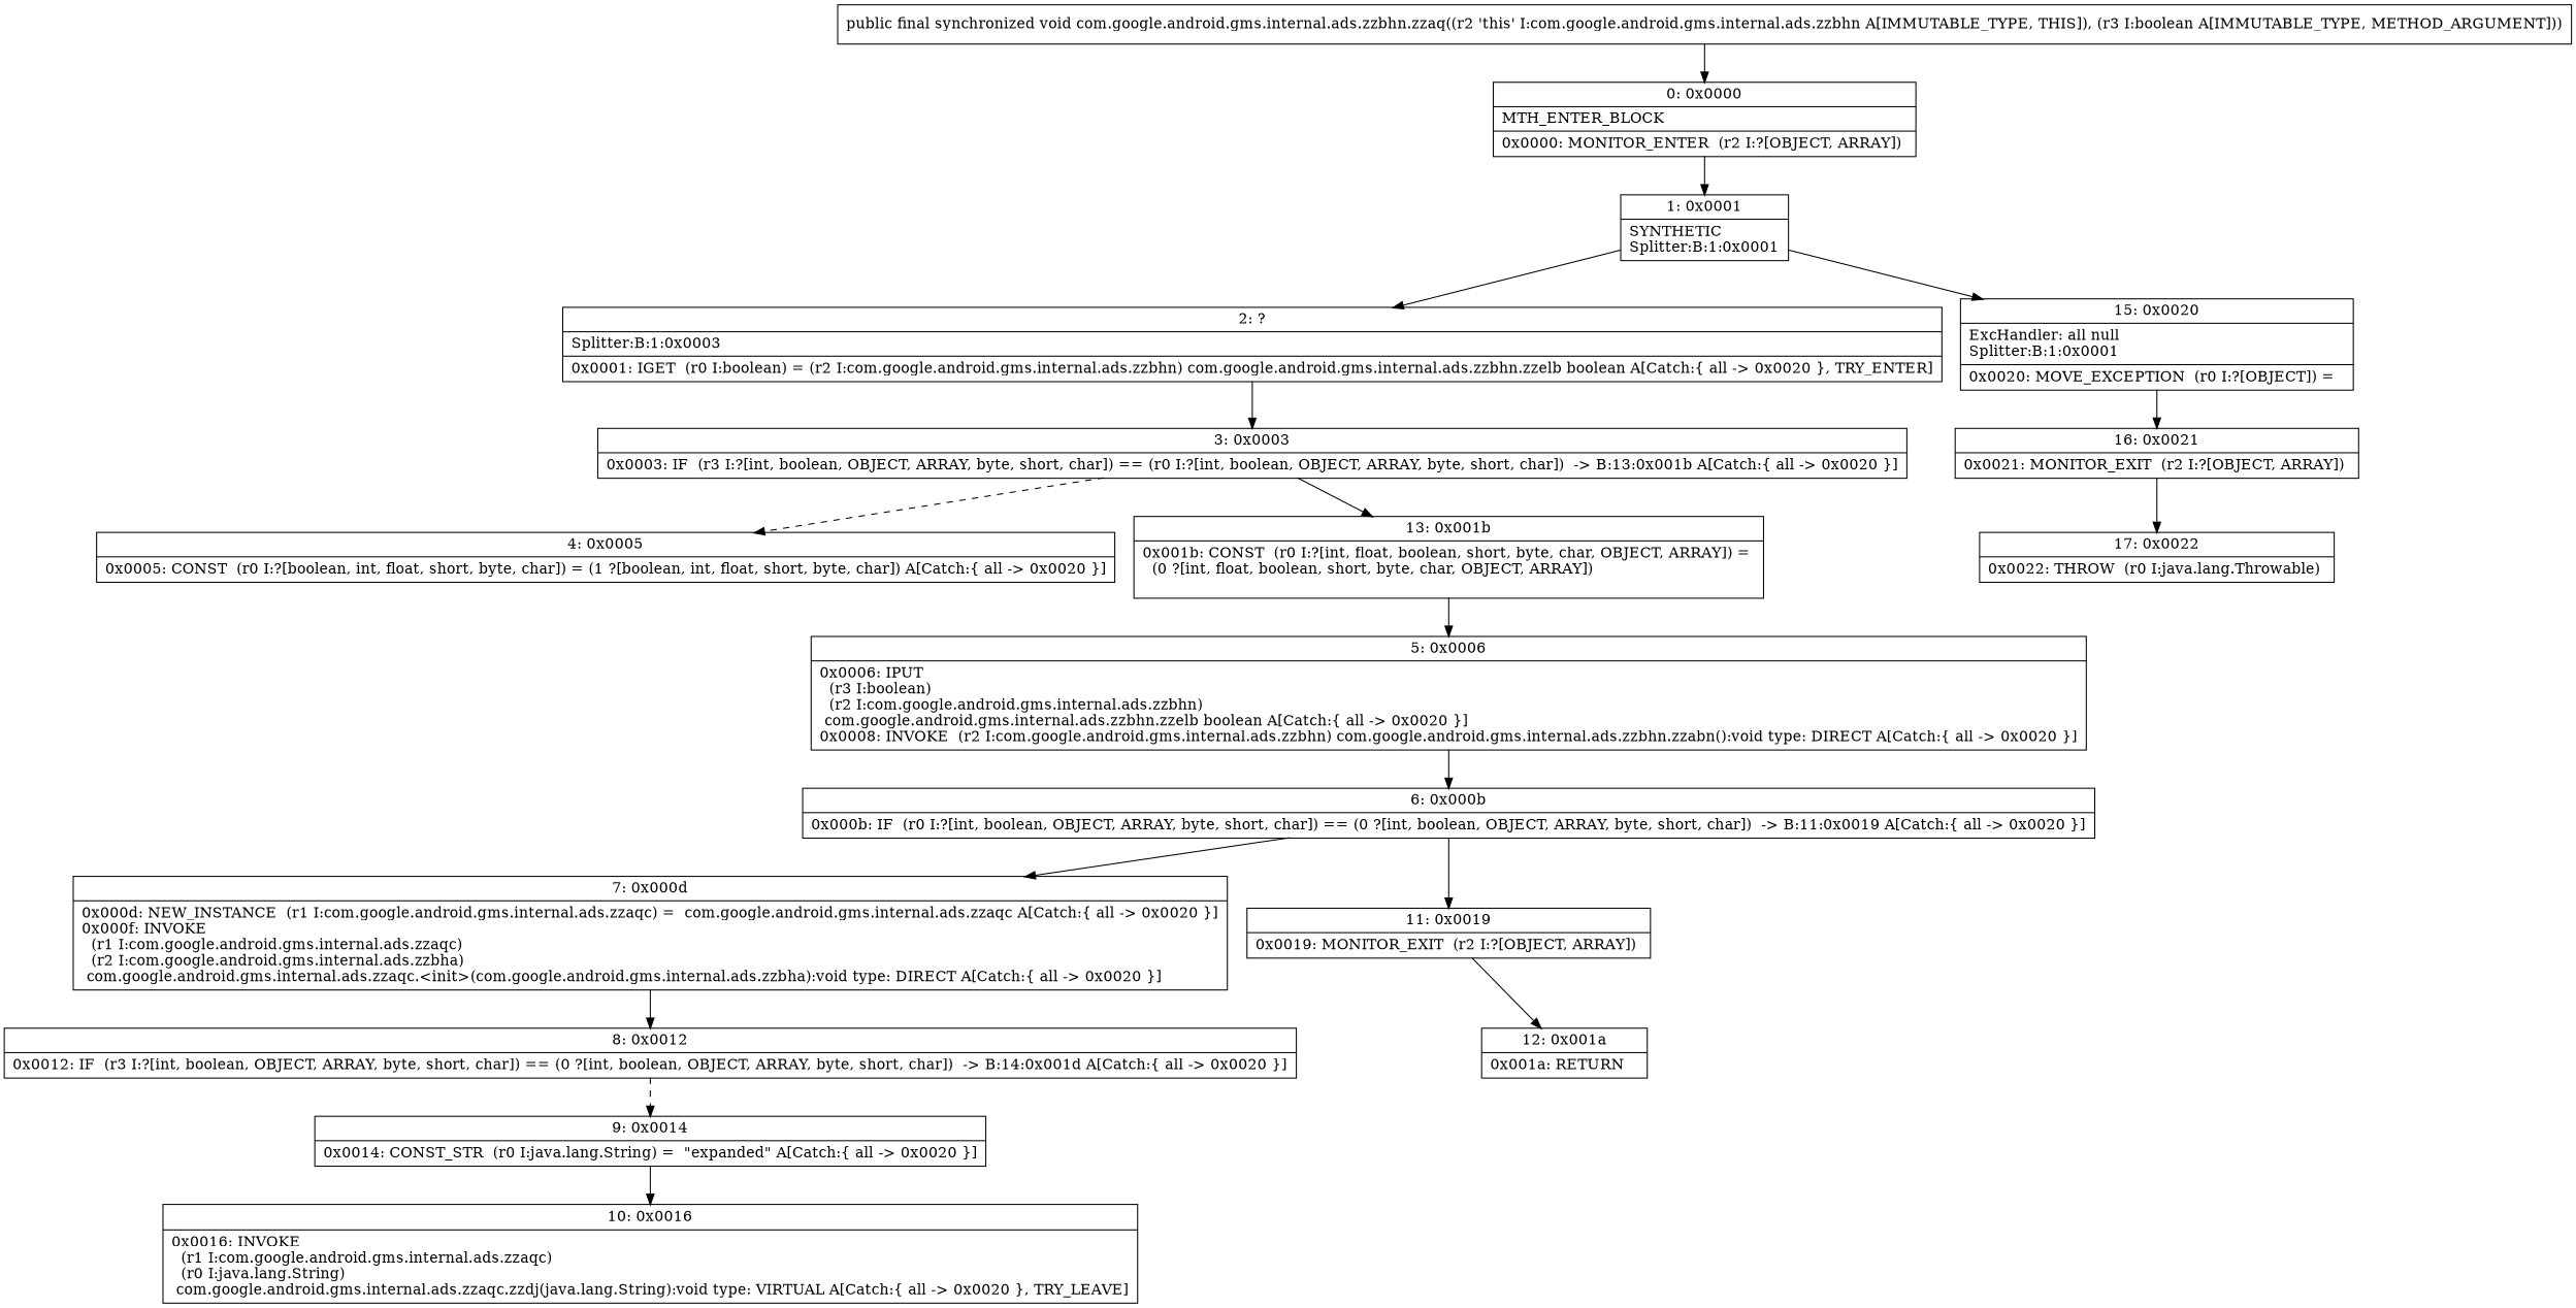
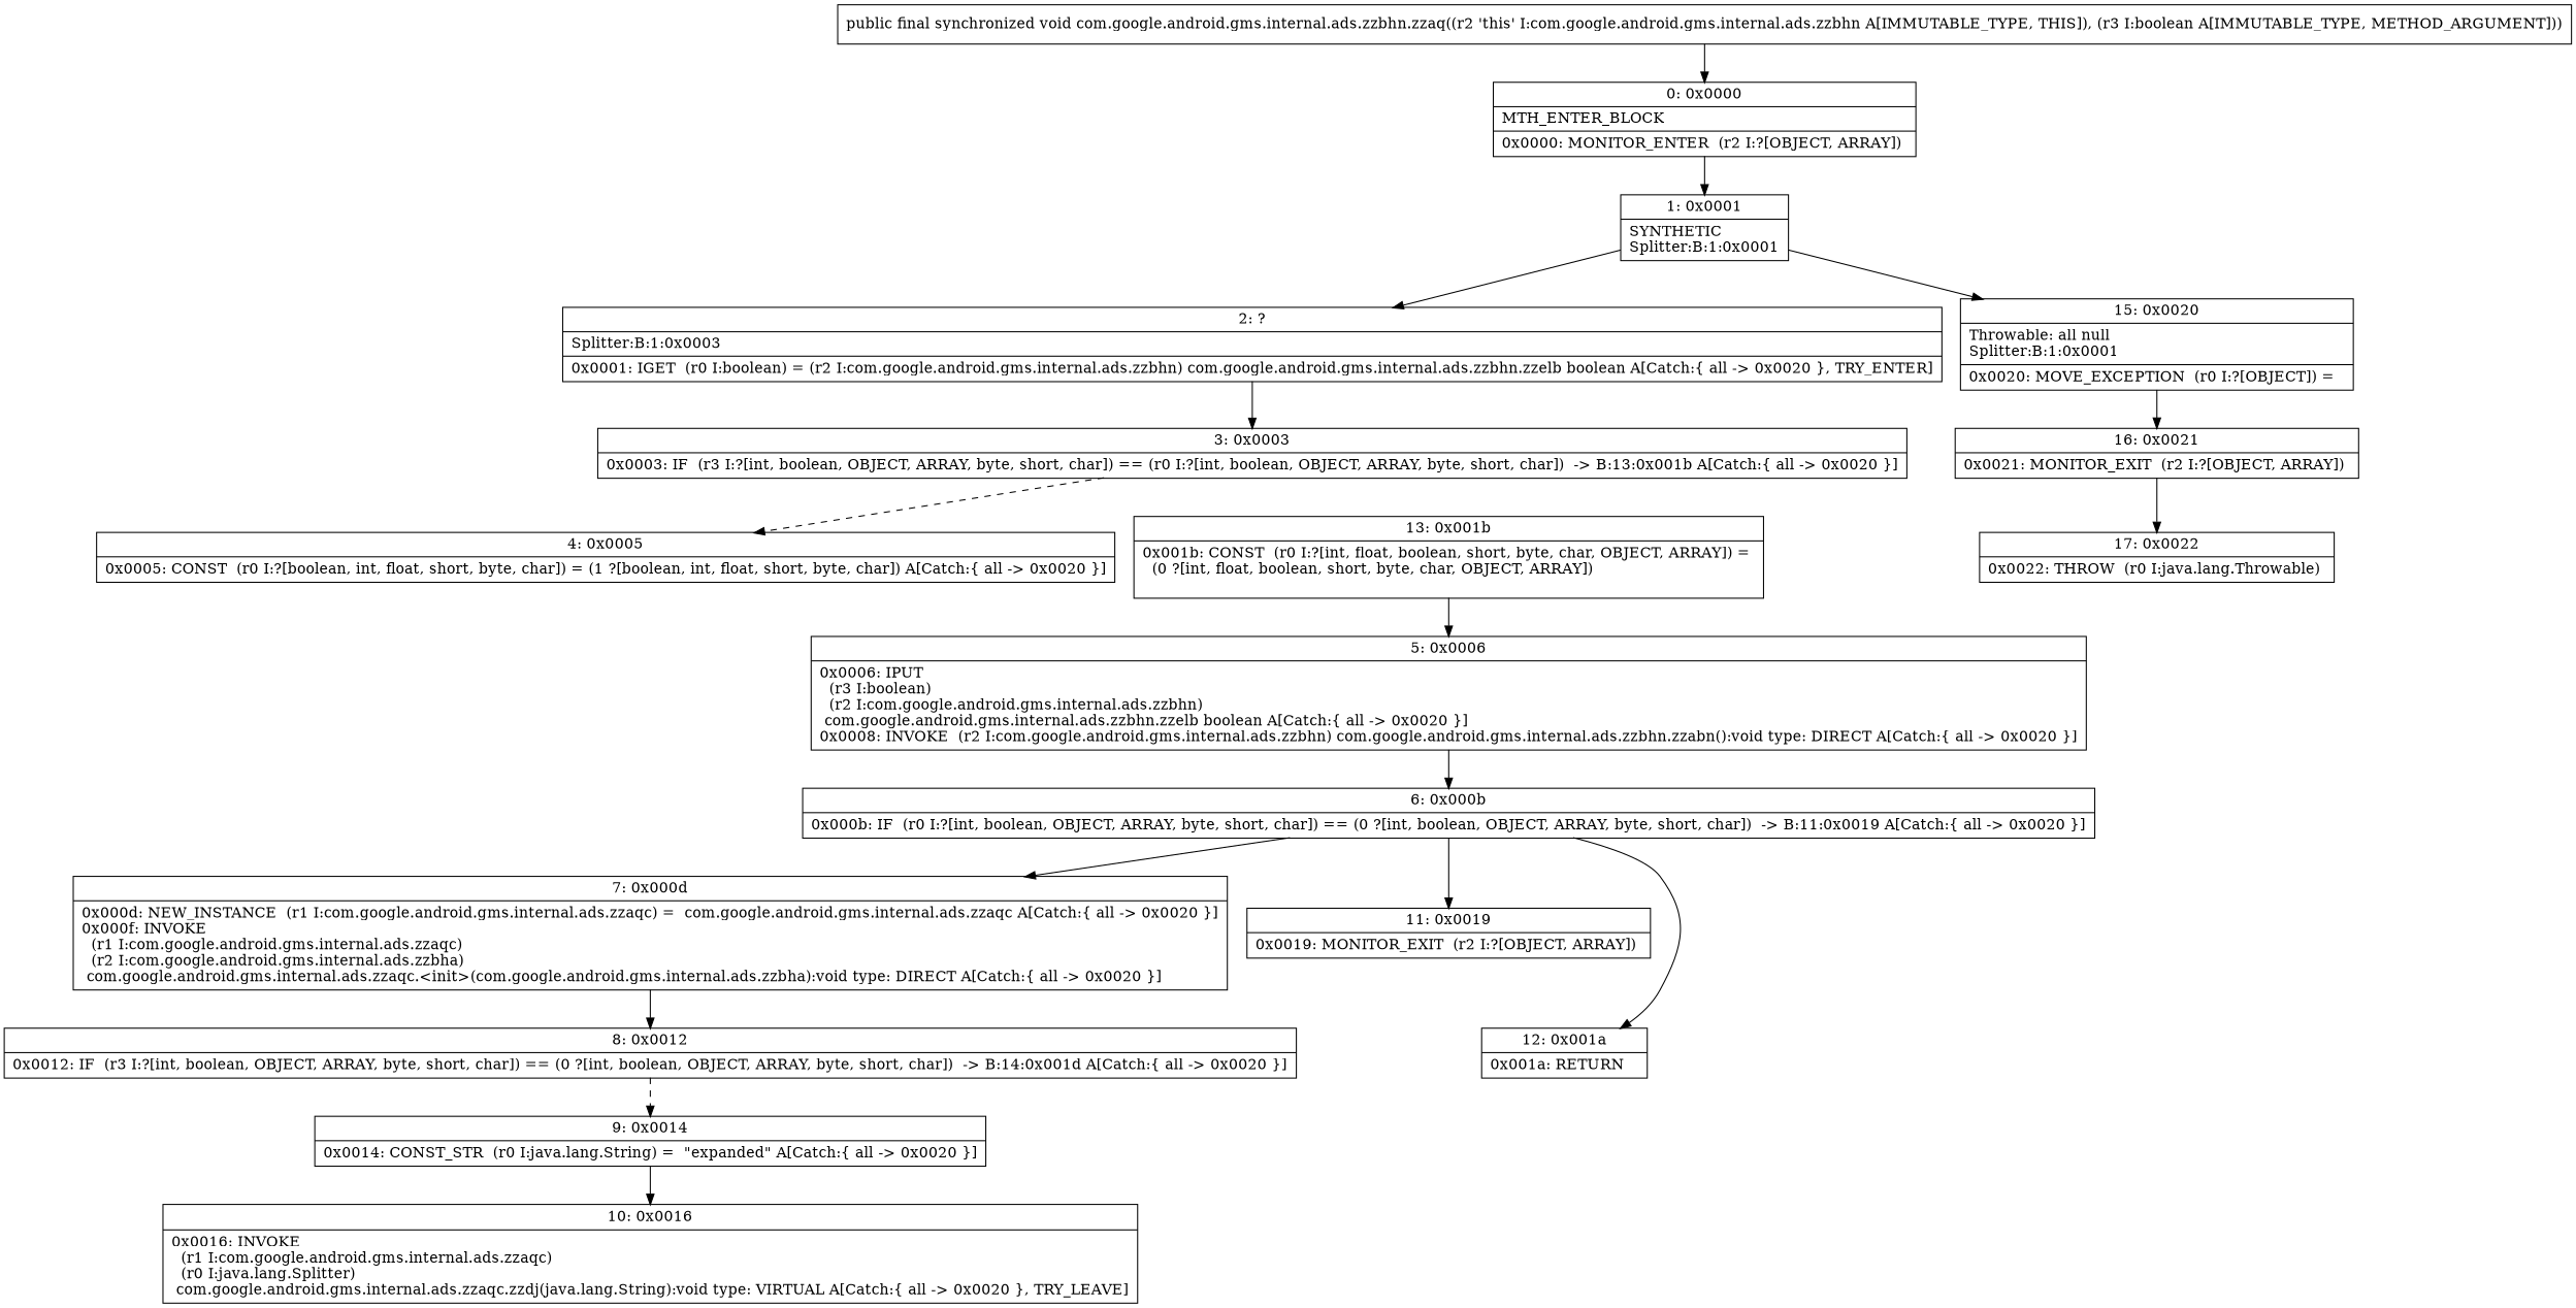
  digraph {
    node [shape=record]
    n1 [label="{0\:\ 0x0000|MTH_ENTER_BLOCK\l|0x0000: MONITOR_ENTER  (r2 I:?[OBJECT, ARRAY]) \l}"]
    n2 [label="{1\:\ 0x0001|SYNTHETIC\lSplitter:B:1:0x0001\l}"]
    n3 [label="{2\:\ ?|Splitter:B:1:0x0003\l|0x0001: IGET  (r0 I:boolean) = (r2 I:com.google.android.gms.internal.ads.zzbhn) com.google.android.gms.internal.ads.zzbhn.zzelb boolean A[Catch:\{ all \-\> 0x0020 \}, TRY_ENTER]\l}"]
-   n4 [label="{15\:\ 0x0020|ExcHandler: all null\lSplitter:B:1:0x0001\l|0x0020: MOVE_EXCEPTION  (r0 I:?[OBJECT]) =  \l}"]
+   n4 [label="{15\:\ 0x0020|Throwable: all null\lSplitter:B:1:0x0001\l|0x0020: MOVE_EXCEPTION  (r0 I:?[OBJECT]) =  \l}"]
    n5 [label="{3\:\ 0x0003|0x0003: IF  (r3 I:?[int, boolean, OBJECT, ARRAY, byte, short, char]) == (r0 I:?[int, boolean, OBJECT, ARRAY, byte, short, char])  \-\> B:13:0x001b A[Catch:\{ all \-\> 0x0020 \}]\l}"]
    n6 [label="{16\:\ 0x0021|0x0021: MONITOR_EXIT  (r2 I:?[OBJECT, ARRAY]) \l}"]
    n7 [label="{4\:\ 0x0005|0x0005: CONST  (r0 I:?[boolean, int, float, short, byte, char]) = (1 ?[boolean, int, float, short, byte, char]) A[Catch:\{ all \-\> 0x0020 \}]\l}"]
    n8 [label="{13\:\ 0x001b|0x001b: CONST  (r0 I:?[int, float, boolean, short, byte, char, OBJECT, ARRAY]) = \l  (0 ?[int, float, boolean, short, byte, char, OBJECT, ARRAY])\l \l}"]
    n9 [label="{5\:\ 0x0006|0x0006: IPUT  \l  (r3 I:boolean)\l  (r2 I:com.google.android.gms.internal.ads.zzbhn)\l com.google.android.gms.internal.ads.zzbhn.zzelb boolean A[Catch:\{ all \-\> 0x0020 \}]\l0x0008: INVOKE  (r2 I:com.google.android.gms.internal.ads.zzbhn) com.google.android.gms.internal.ads.zzbhn.zzabn():void type: DIRECT A[Catch:\{ all \-\> 0x0020 \}]\l}"]
    n10 [label="{6\:\ 0x000b|0x000b: IF  (r0 I:?[int, boolean, OBJECT, ARRAY, byte, short, char]) == (0 ?[int, boolean, OBJECT, ARRAY, byte, short, char])  \-\> B:11:0x0019 A[Catch:\{ all \-\> 0x0020 \}]\l}"]
    n11 [label="{7\:\ 0x000d|0x000d: NEW_INSTANCE  (r1 I:com.google.android.gms.internal.ads.zzaqc) =  com.google.android.gms.internal.ads.zzaqc A[Catch:\{ all \-\> 0x0020 \}]\l0x000f: INVOKE  \l  (r1 I:com.google.android.gms.internal.ads.zzaqc)\l  (r2 I:com.google.android.gms.internal.ads.zzbha)\l com.google.android.gms.internal.ads.zzaqc.\<init\>(com.google.android.gms.internal.ads.zzbha):void type: DIRECT A[Catch:\{ all \-\> 0x0020 \}]\l}"]
    n12 [label="{11\:\ 0x0019|0x0019: MONITOR_EXIT  (r2 I:?[OBJECT, ARRAY]) \l}"]
    n13 [label="{8\:\ 0x0012|0x0012: IF  (r3 I:?[int, boolean, OBJECT, ARRAY, byte, short, char]) == (0 ?[int, boolean, OBJECT, ARRAY, byte, short, char])  \-\> B:14:0x001d A[Catch:\{ all \-\> 0x0020 \}]\l}"]
    n14 [label="{12\:\ 0x001a|0x001a: RETURN   \l}"]
    n15 [label="{9\:\ 0x0014|0x0014: CONST_STR  (r0 I:java.lang.String) =  \"expanded\" A[Catch:\{ all \-\> 0x0020 \}]\l}"]
-   n16 [label="{10\:\ 0x0016|0x0016: INVOKE  \l  (r1 I:com.google.android.gms.internal.ads.zzaqc)\l  (r0 I:java.lang.String)\l com.google.android.gms.internal.ads.zzaqc.zzdj(java.lang.String):void type: VIRTUAL A[Catch:\{ all \-\> 0x0020 \}, TRY_LEAVE]\l}"]
+   n16 [label="{10\:\ 0x0016|0x0016: INVOKE  \l  (r1 I:com.google.android.gms.internal.ads.zzaqc)\l  (r0 I:java.lang.Splitter)\l com.google.android.gms.internal.ads.zzaqc.zzdj(java.lang.String):void type: VIRTUAL A[Catch:\{ all \-\> 0x0020 \}, TRY_LEAVE]\l}"]
    n17 [label="{17\:\ 0x0022|0x0022: THROW  (r0 I:java.lang.Throwable) \l}"]
    n18 [label="{public final synchronized void com.google.android.gms.internal.ads.zzbhn.zzaq((r2 'this' I:com.google.android.gms.internal.ads.zzbhn A[IMMUTABLE_TYPE, THIS]), (r3 I:boolean A[IMMUTABLE_TYPE, METHOD_ARGUMENT])) }"]
    n1 -> n2
    n2 -> n3
    n2 -> n4
    n3 -> n5
    n4 -> n6
    n5 -> n7 [style=dashed]
-   n5 -> n8
    n6 -> n17
    n8 -> n9
    n9 -> n10
    n10 -> n11 [style=solid]
    n10 -> n12
    n11 -> n13
-   n12 -> n14
+   n10 -> n14
    n13 -> n15 [style=dashed]
    n15 -> n16
    n18 -> n1
  }
